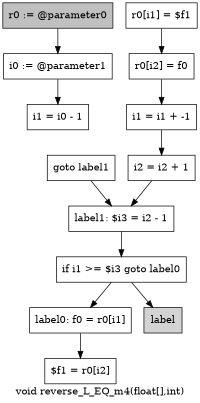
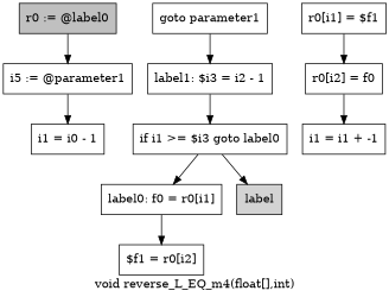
  digraph {
    label="void reverse_L_EQ_m4(float[],int)"
    node [shape=box]
-   n1 [fillcolor=gray label="r0 := @parameter0" style=filled]
-   n2 [label="i0 := @parameter1"]
+   n1 [fillcolor=gray label="r0 := @label0" style=filled]
+   n2 [label="i5 := @parameter1"]
    n3 [label="i1 = i0 - 1"]
-   n4 [label="goto label1"]
+   n4 [label="goto parameter1"]
    n5 [label="label1: $i3 = i2 - 1"]
    n6 [label="if i1 >= $i3 goto label0"]
    n7 [label="label0: f0 = r0[i1]"]
    n8 [fillcolor=lightgray label=label style=filled]
    n9 [label="$f1 = r0[i2]"]
    n10 [label="r0[i1] = $f1"]
    n11 [label="r0[i2] = f0"]
    n12 [label="i1 = i1 + -1"]
-   n13 [label="i2 = i2 + 1"]
    n1 -> n2
    n2 -> n3
    n4 -> n5
    n5 -> n6
    n6 -> n7
    n6 -> n8
    n7 -> n9
    n10 -> n11
    n11 -> n12
-   n12 -> n13
-   n13 -> n5
  }
